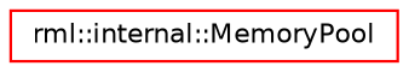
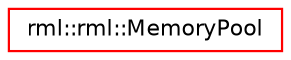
  digraph {
    rankdir=LR
-   n1 [color=red fillcolor=white fontname=Helvetica fontsize=10 height=0.2 label="rml::internal::MemoryPool" shape=box style=filled width=0.4]
+   n1 [color=red fillcolor=white fontname=Helvetica fontsize=10 height=0.2 label="rml::rml::MemoryPool" shape=box style=filled width=0.4]
  }
